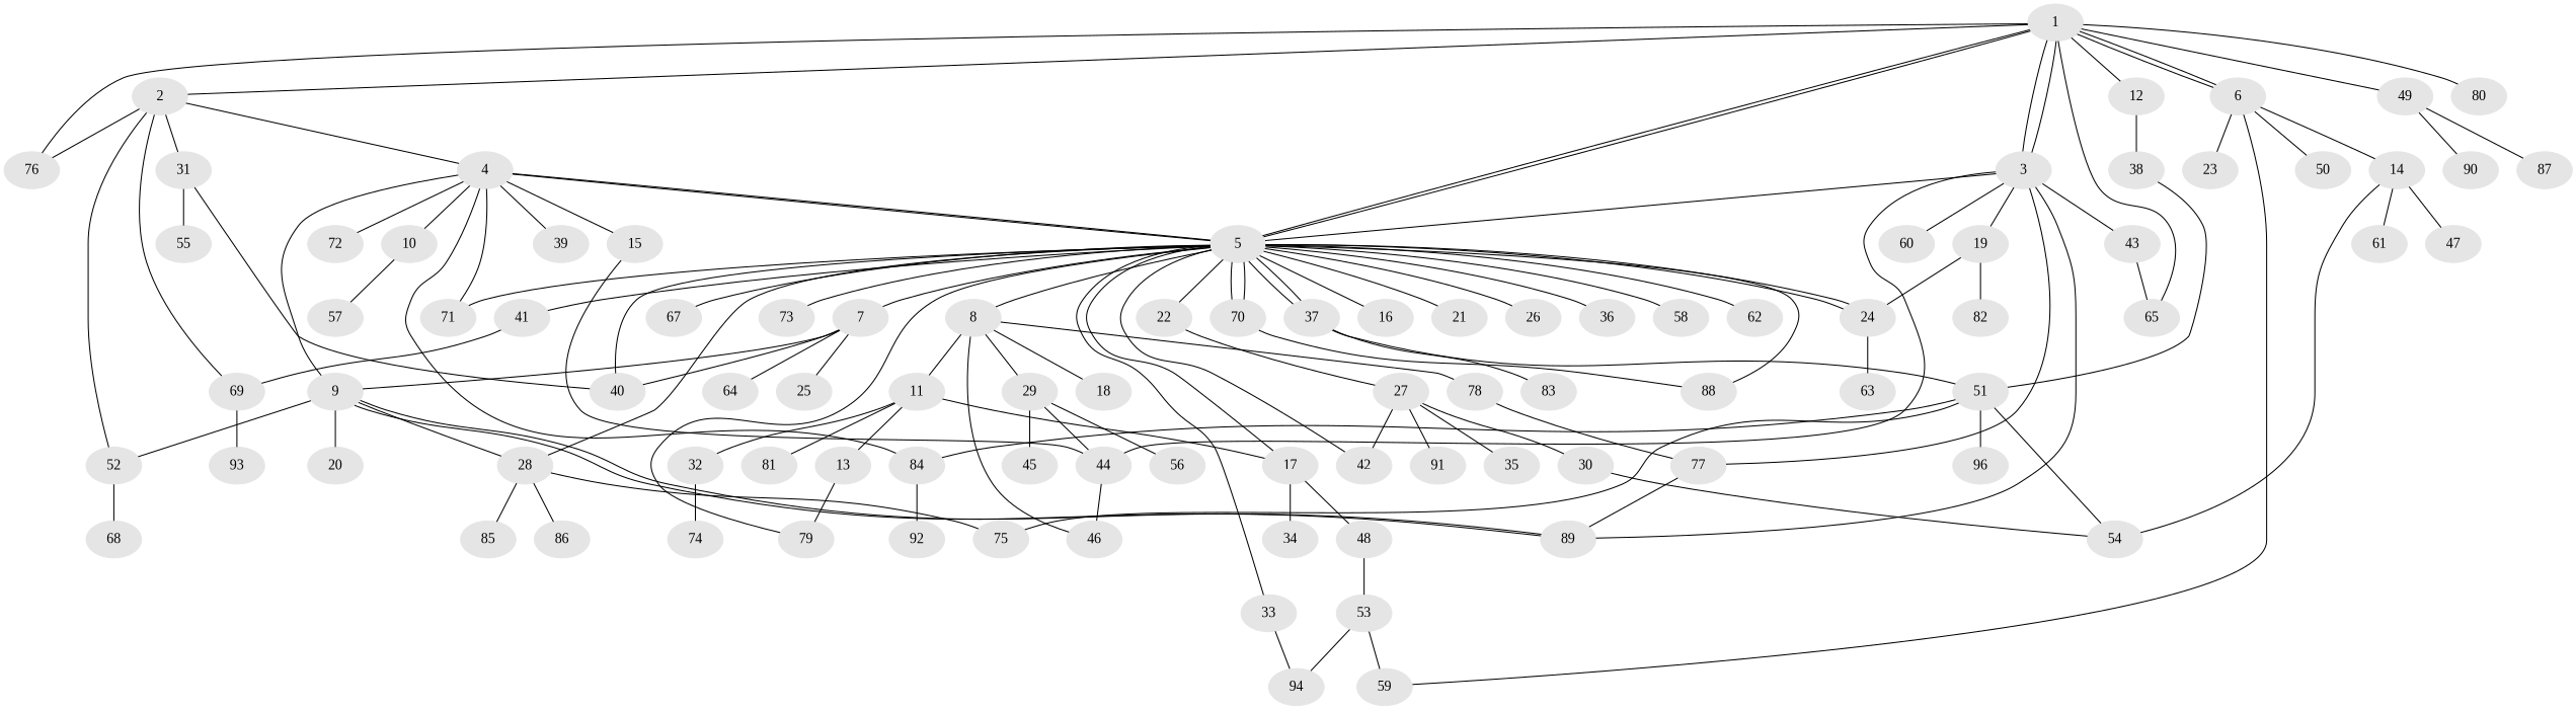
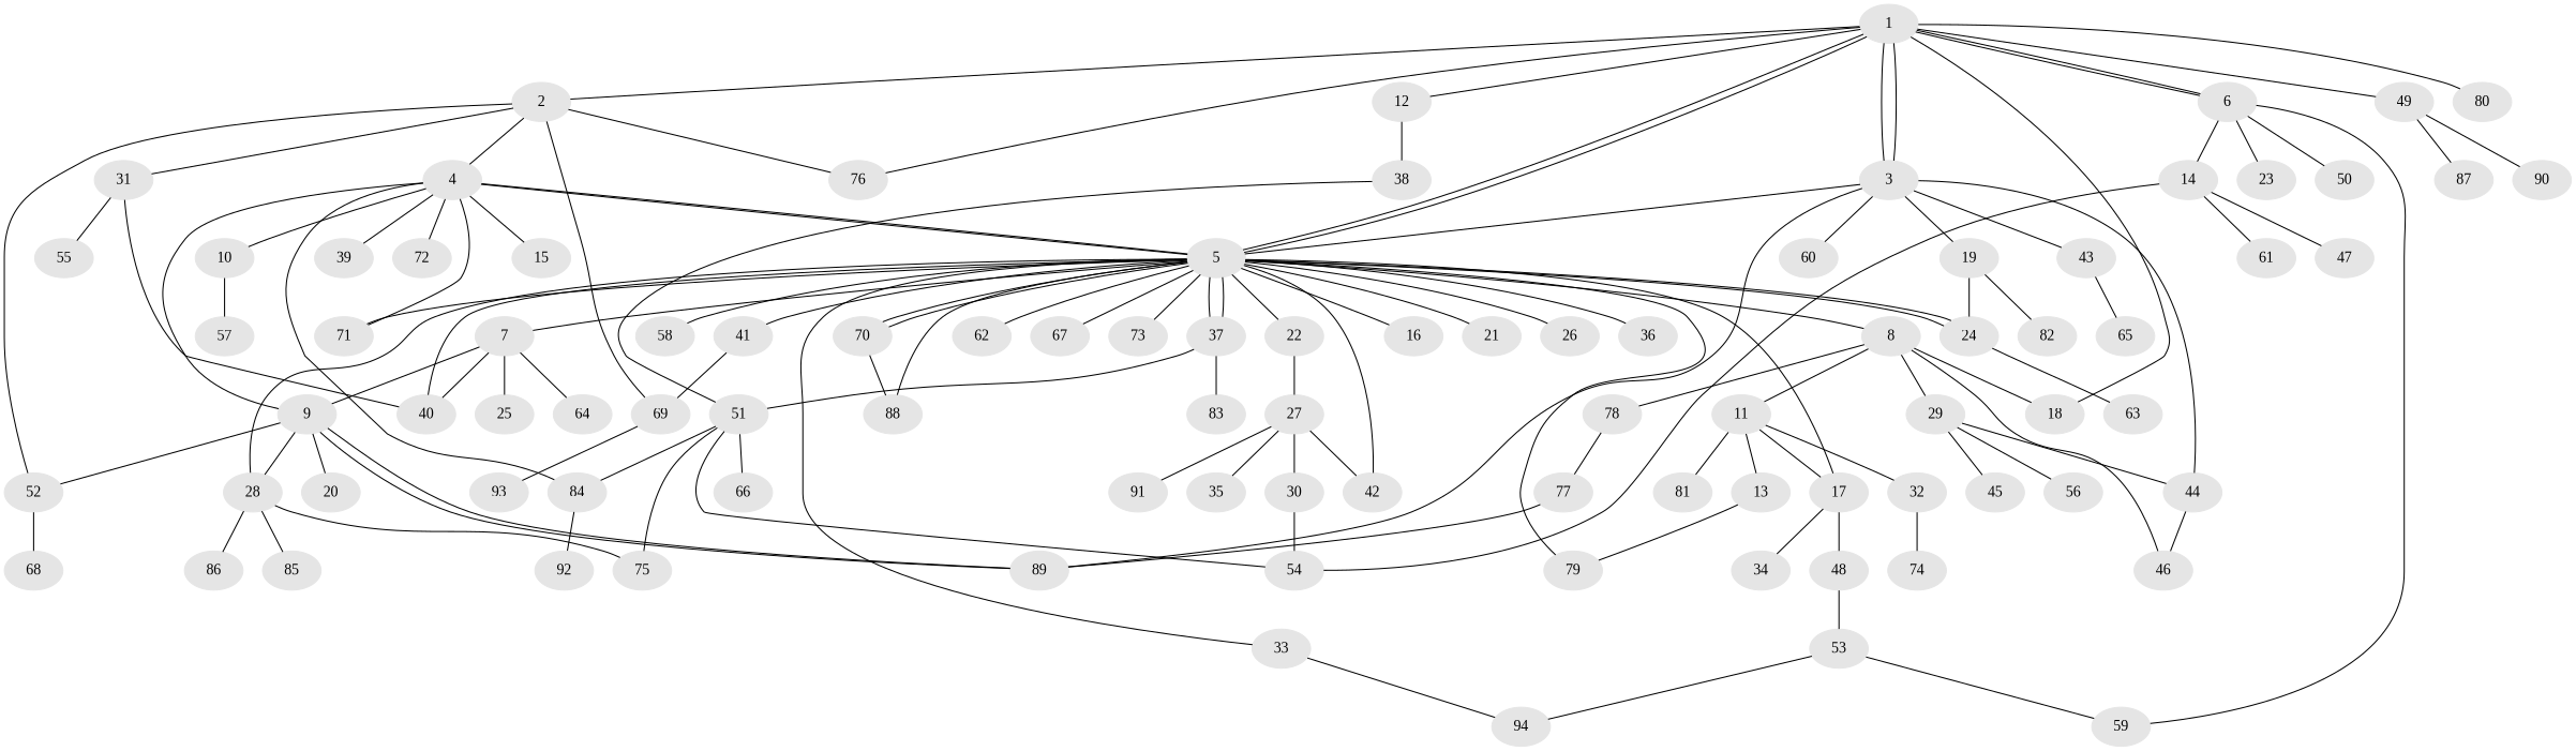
  graph {
    fontname="Liberation Serif"
    node [color=gray90 fontname="Liberation Serif" style=filled]
    edge [fontname="Liberation Serif"]
    1
    2
    3
    5
    6
    12
    18
    49
    76
    80
    4
    31
    52
    69
    19
    43
    44
    60
    77
    89
    71
    7
    8
    16
    17
    21
    22
    24
    26
    28
    33
    36
    37
    40
    41
    42
    58
    62
    67
    70
    73
    79
    88
    14
    23
    50
    59
    38
    87
    90
    9
    10
    15
    39
    72
    84
    55
    68
    93
    82
    65
    46
    20
    57
    92
    25
    64
    11
    29
    78
    34
    48
    27
    63
    75
    85
    86
    94
    51
    83
    47
    54
    61
    13
    32
    81
    45
    56
    74
    53
    30
    35
    91
-   66 [label=96]
+   66
    1 -- 2
    1 -- 3
    1 -- 3
    1 -- 5
    1 -- 5
    1 -- 6
    1 -- 6
    1 -- 12
-   1 -- 65
+   1 -- 18
    1 -- 49
    1 -- 76
    1 -- 80
    2 -- 76
    2 -- 4
    2 -- 31
    2 -- 52
    2 -- 69
    3 -- 5
    3 -- 19
    3 -- 43
    3 -- 44
    3 -- 60
-   3 -- 77
    3 -- 89
    5 -- 71
    5 -- 7
    5 -- 8
    5 -- 16
    5 -- 17
    5 -- 21
    5 -- 22
    5 -- 24
    5 -- 24
    5 -- 26
    5 -- 28
    5 -- 33
    5 -- 36
    5 -- 37
    5 -- 37
    5 -- 40
    5 -- 41
    5 -- 42
    5 -- 58
    5 -- 62
    5 -- 67
    5 -- 70
    5 -- 70
    5 -- 73
    5 -- 79
    5 -- 88
    6 -- 14
    6 -- 23
    6 -- 50
    6 -- 59
    12 -- 38
    49 -- 87
    49 -- 90
    4 -- 5
    4 -- 5
    4 -- 71
    4 -- 9
    4 -- 10
    4 -- 15
    4 -- 39
    4 -- 72
    4 -- 84
    31 -- 40
    31 -- 55
    52 -- 68
    69 -- 93
    19 -- 24
    19 -- 82
    43 -- 65
    44 -- 46
    77 -- 89
    7 -- 40
    7 -- 9
    7 -- 25
    7 -- 64
    8 -- 18
    8 -- 46
    8 -- 11
    8 -- 29
    8 -- 78
    17 -- 34
    17 -- 48
    22 -- 27
    24 -- 63
    28 -- 75
    28 -- 85
    28 -- 86
    33 -- 94
    37 -- 51
    37 -- 83
    41 -- 69
    70 -- 88
    14 -- 47
    14 -- 54
    14 -- 61
    38 -- 51
    9 -- 52
    9 -- 89
    9 -- 89
    9 -- 28
    9 -- 20
    10 -- 57
-   15 -- 44
    84 -- 92
    11 -- 17
    11 -- 13
    11 -- 32
    11 -- 81
    29 -- 44
    29 -- 45
    29 -- 56
    78 -- 77
    48 -- 53
    27 -- 42
    27 -- 30
    27 -- 35
    27 -- 91
    51 -- 84
    51 -- 75
    51 -- 54
    51 -- 66
    13 -- 79
    32 -- 74
    53 -- 59
    53 -- 94
    30 -- 54
  }
